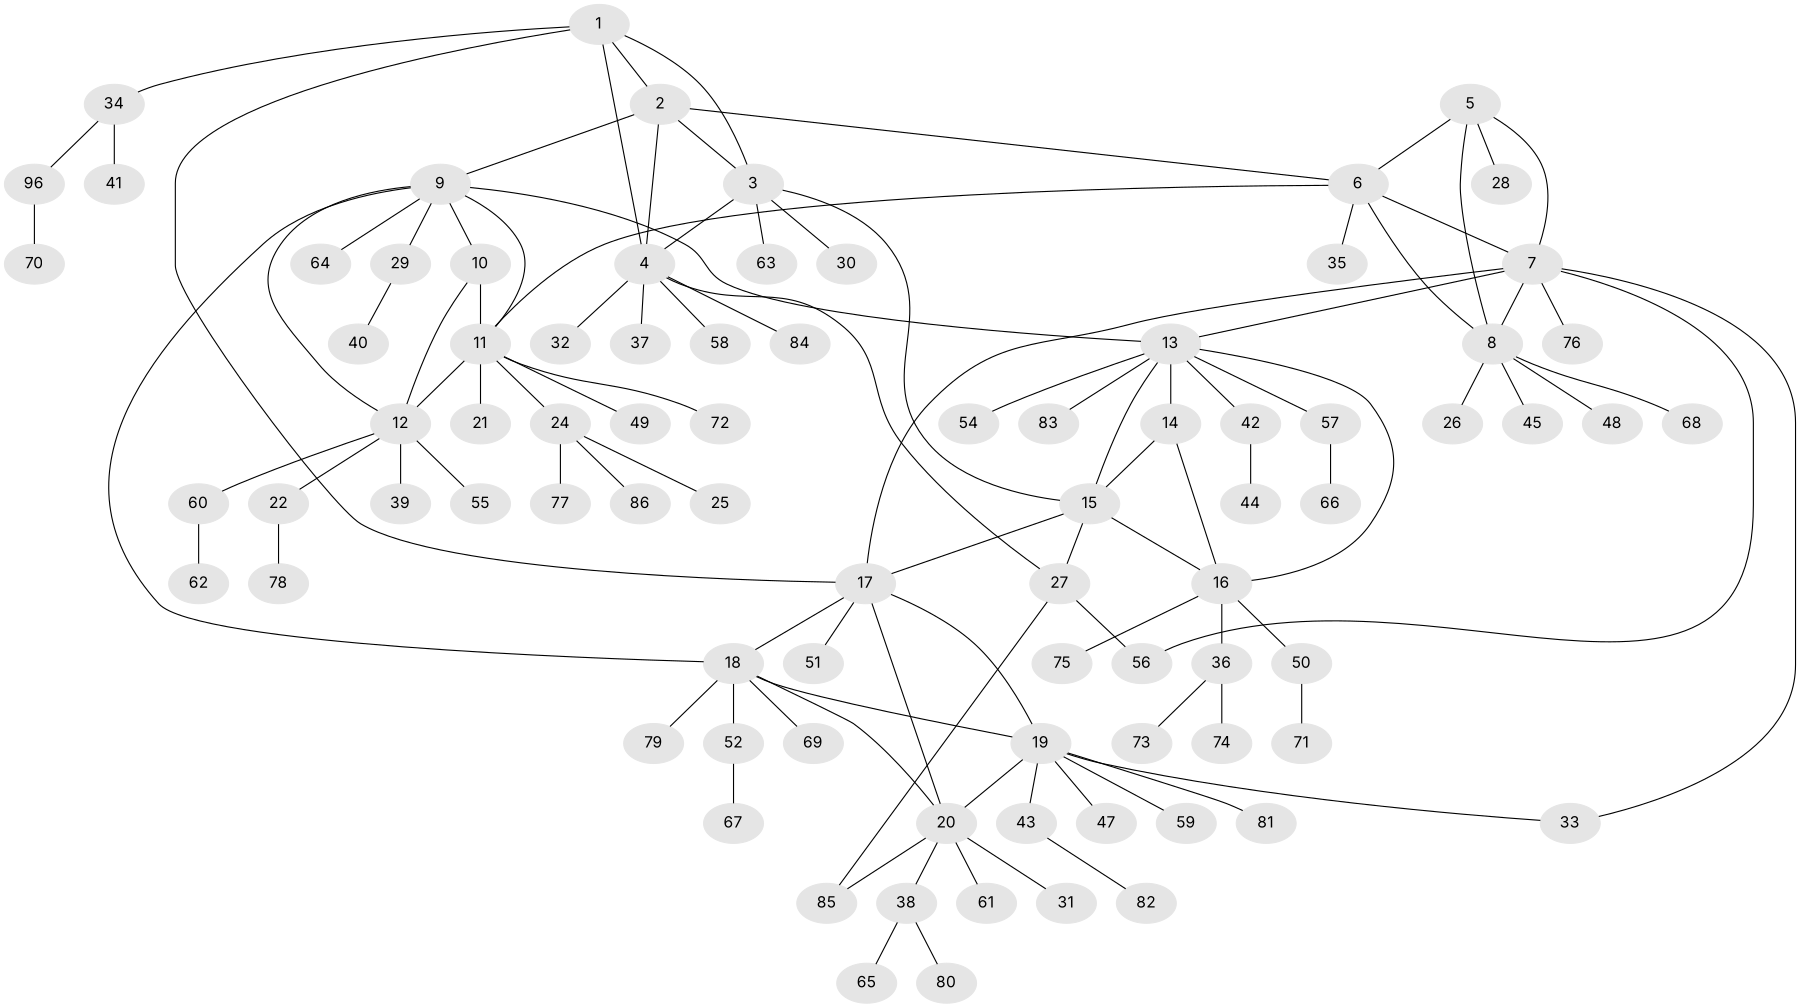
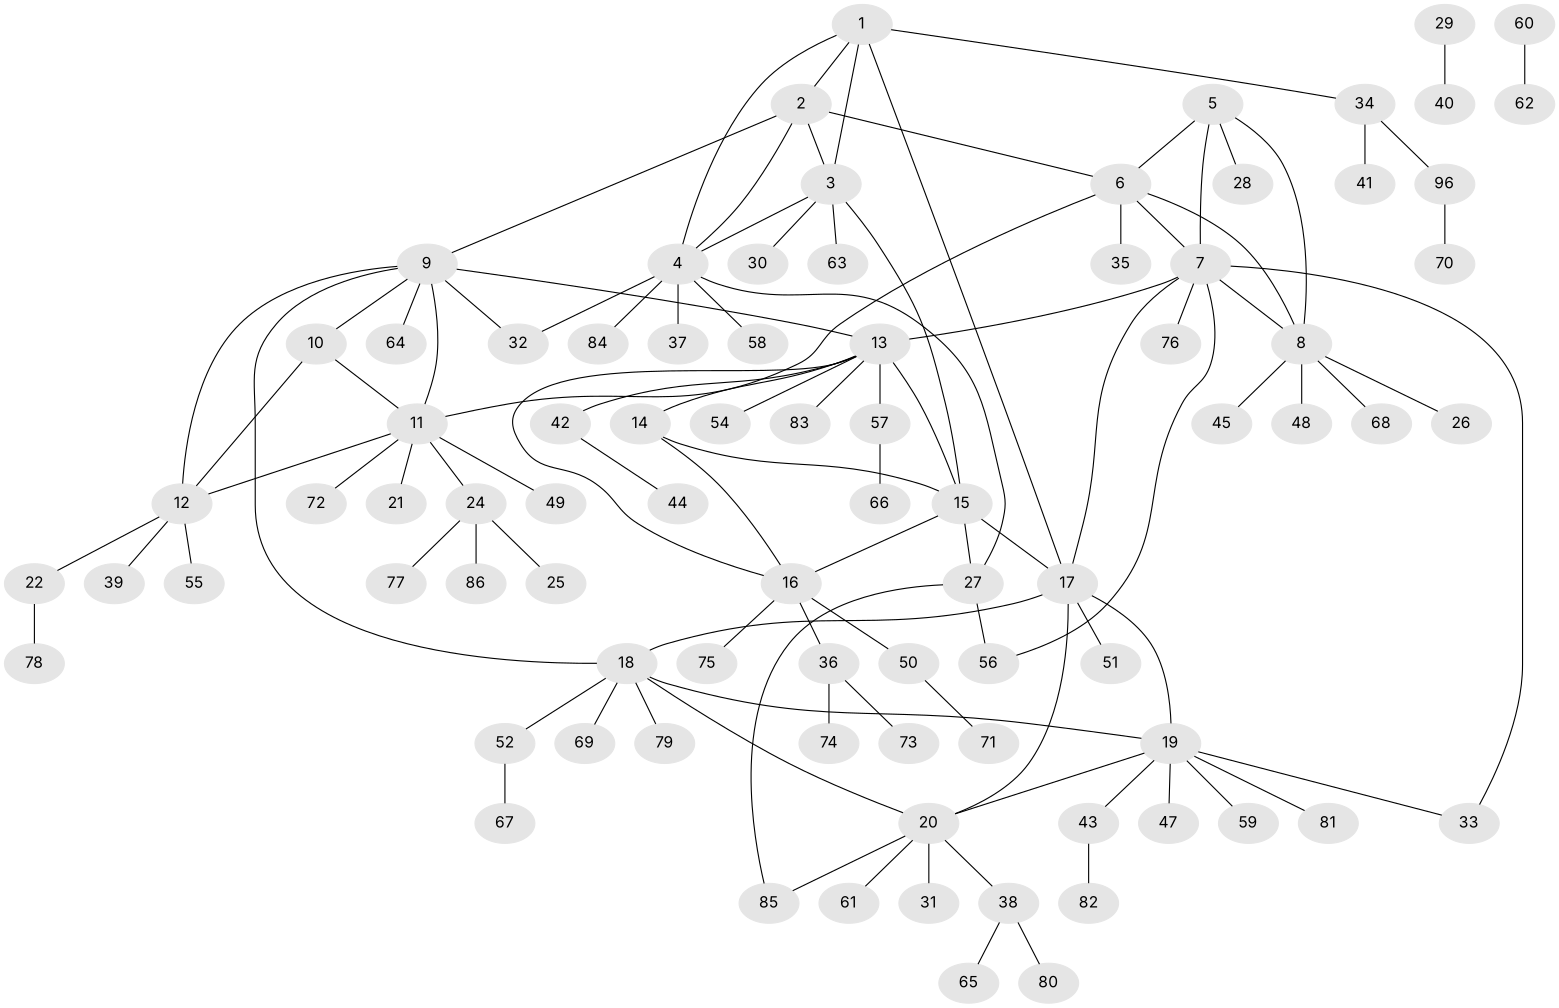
  graph {
    fontname=Inter
    node [color=gray90 fontname=Inter style=filled]
    edge [fontname=Inter]
    1
    2
    3
    4
    17
    34
    6
    9
    15
    30
    63
    27
    32
    37
    58
    84
    18
    19
    20
    51
    41
    n22 [label=96]
    7
    8
    11
    35
    13
    10
    12
    29
    64
    16
    56
    85
    5
    28
    33
    76
    26
    45
    48
    68
    21
    24
    49
    72
    14
    42
    54
    57
    83
    22
    39
    55
    60
    52
    69
    79
    40
    25
    77
    86
    78
    62
    36
    50
    75
    44
    66
    73
    74
    71
    43
    47
    59
    81
    31
    38
    61
    67
    82
    65
    80
    70
    1 -- 2
    1 -- 3
    1 -- 4
    1 -- 17
    1 -- 34
    2 -- 3
    2 -- 4
    2 -- 6
    2 -- 9
    3 -- 4
    3 -- 15
    3 -- 30
    3 -- 63
    4 -- 27
    4 -- 32
    4 -- 37
    4 -- 58
    4 -- 84
    17 -- 18
    17 -- 19
    17 -- 20
    17 -- 51
    34 -- 41
    34 -- n22
    6 -- 7
    6 -- 8
    6 -- 11
    6 -- 35
    9 -- 18
    9 -- 11
    9 -- 13
    9 -- 10
    9 -- 12
-   9 -- 29
+   9 -- 32
    9 -- 64
    15 -- 17
    15 -- 27
    15 -- 16
    27 -- 56
    27 -- 85
    18 -- 19
    18 -- 20
    18 -- 52
    18 -- 69
    18 -- 79
    19 -- 20
    19 -- 33
    19 -- 43
    19 -- 47
    19 -- 59
    19 -- 81
    20 -- 85
    20 -- 31
    20 -- 38
    20 -- 61
    n22 -- 70
    7 -- 17
    7 -- 8
    7 -- 13
    7 -- 56
    7 -- 33
    7 -- 76
    8 -- 26
    8 -- 45
    8 -- 48
    8 -- 68
    11 -- 12
    11 -- 21
    11 -- 24
    11 -- 49
    11 -- 72
    13 -- 15
    13 -- 16
    13 -- 14
    13 -- 42
    13 -- 54
    13 -- 57
    13 -- 83
    10 -- 11
    10 -- 12
    12 -- 22
    12 -- 39
    12 -- 55
-   12 -- 60
    29 -- 40
    16 -- 36
    16 -- 50
    16 -- 75
    5 -- 6
    5 -- 7
    5 -- 8
    5 -- 28
    24 -- 25
    24 -- 77
    24 -- 86
    14 -- 15
    14 -- 16
    42 -- 44
    57 -- 66
    22 -- 78
    60 -- 62
    52 -- 67
    36 -- 73
    36 -- 74
    50 -- 71
    43 -- 82
    38 -- 65
    38 -- 80
  }
